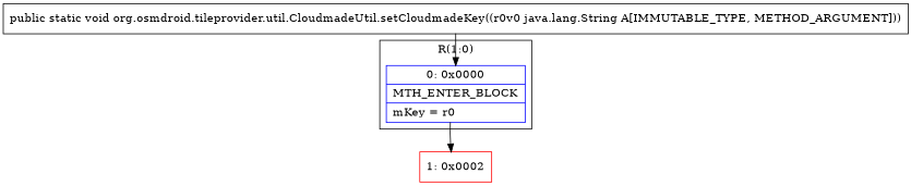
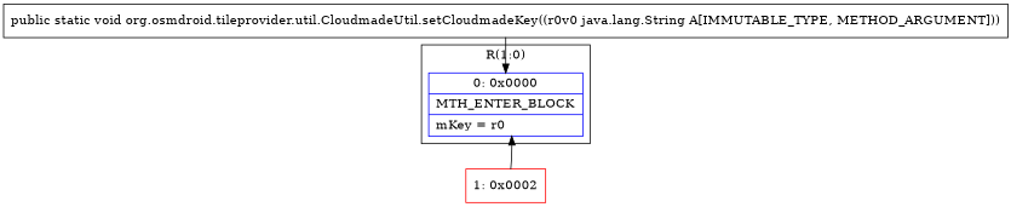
  digraph {
    node [shape=record]
    n1 [color=blue label="{0\:\ 0x0000|MTH_ENTER_BLOCK\l|mKey = r0\l}"]
    n2 [color=red label="{1\:\ 0x0002}"]
    n3 [label="{public static void org.osmdroid.tileprovider.util.CloudmadeUtil.setCloudmadeKey((r0v0 java.lang.String A[IMMUTABLE_TYPE, METHOD_ARGUMENT])) }"]
    subgraph cluster_1 {
      label="R(1:0)"
      n1
    }
-   n1 -> n2
+   n2 -> n1
    n3 -> n1
  }
